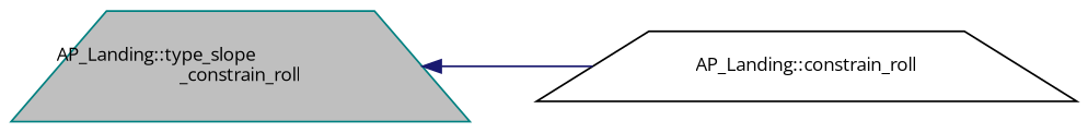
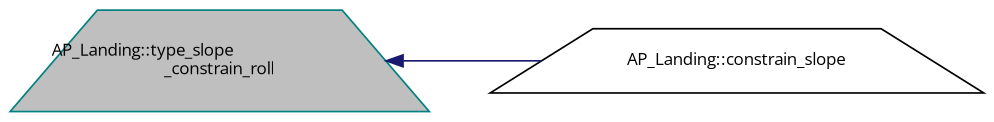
  digraph {
    rankdir=LR
    fontname="Open Sans"
    node [fontname="Open Sans" fontsize=10 shape=trapezium style=filled]
    n1 [color=teal fillcolor=grey75 fontcolor=black height=0.2 label="AP_Landing::type_slope\l_constrain_roll" width=0.4]
-   n2 [color=black fillcolor=white height=0.2 label="AP_Landing::constrain_roll" width=0.4]
+   n2 [color=black fillcolor=white height=0.2 label="AP_Landing::constrain_slope" width=0.4]
    n1 -> n2 [color=midnightblue dir=back fontname="Open Sans" fontsize=10 labelfontname=Helvetica labelfontsize=10 style=solid]
  }
